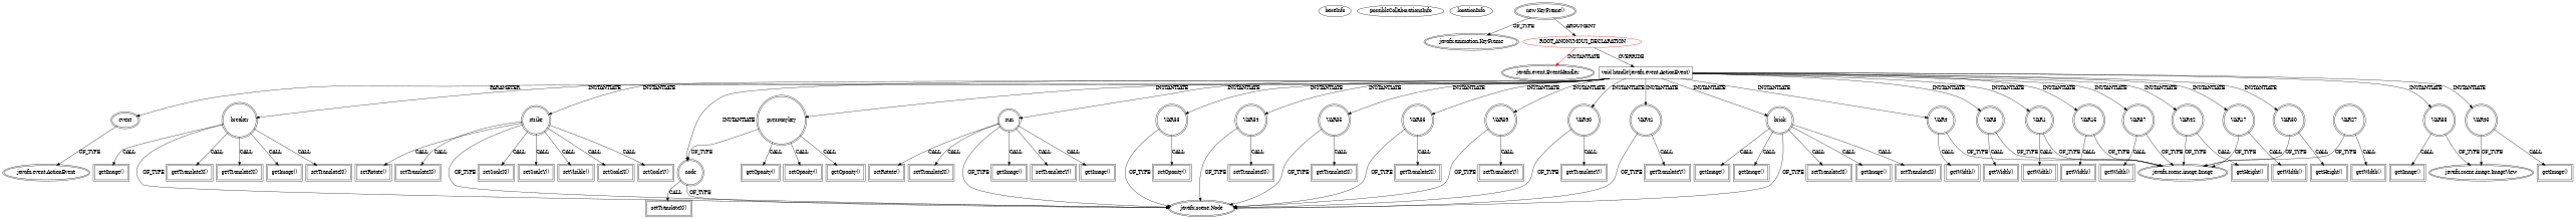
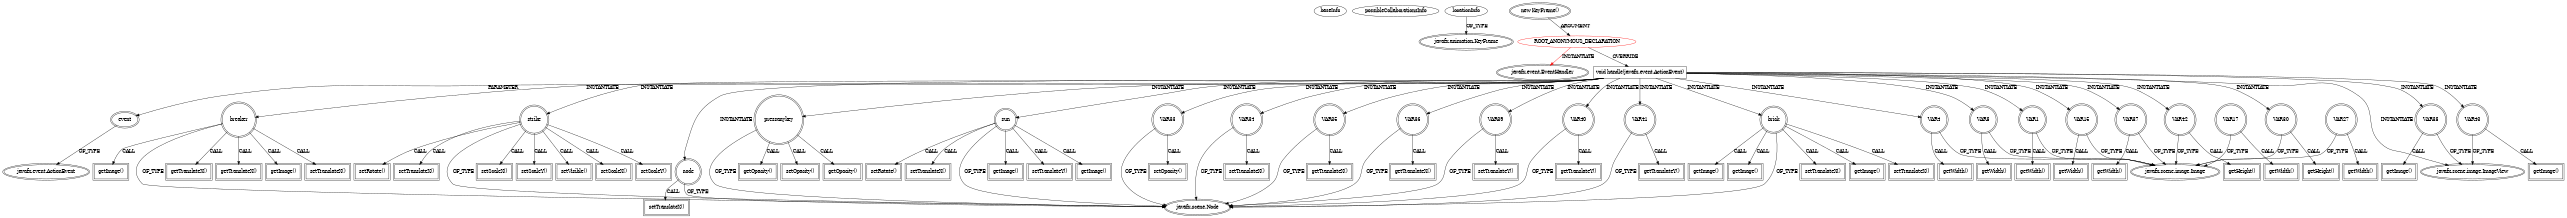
  digraph {
    fontname="DejaVu Serif"
    node [fontname="DejaVu Serif" isFrameworkType=true vertexType=INSIDE_CALL peripheries=2 shape=box]
    edge [fontname="DejaVu Serif"]
    baseInfo [category=extension_graph graphId=436 isAnonymous=true possibleRelation=false isFrameworkType="" vertexType="" peripheries="" shape=""]
    possibleCollaborationsInfo [isFrameworkType="" vertexType="" peripheries="" shape=""]
    locationInfo [contextSignature="void initTimeline()" filePath="/Enriqe-Breaking-Bad-Brick-Breaker/Breaking-Bad-Brick-Breaker-master/src/bbbrickbreaker/Splash.java" graphId=436 projectName="Enriqe-Breaking-Bad-Brick-Breaker" isFrameworkType="" vertexType="" peripheries="" shape=""]
    n4 [color=red isFrameworkType=false label=ROOT_ANONYMOUS_DECLARATION vertexType=ROOT_ANONYMOUS_DECLARATION peripheries="" shape=""]
    n5 [label="javafx.event.EventHandler" vertexType=FRAMEWORK_INTERFACE_TYPE shape=""]
    n6 [isFrameworkType=false label="void handle(javafx.event.ActionEvent)" vertexType=OVERRIDING_METHOD_DECLARATION peripheries=""]
    n7 [label=event vertexType=PARAMETER_DECLARATION shape=""]
    n8 [label=brick shape=circle vertexType=VARIABLE_EXPRESION]
    n9 [label=VAR1 shape=circle vertexType=VARIABLE_EXPRESION]
    n10 [label=breaker shape=circle vertexType=VARIABLE_EXPRESION]
    n11 [label=VAR4 shape=circle vertexType=VARIABLE_EXPRESION]
    n12 [label=strike shape=circle vertexType=VARIABLE_EXPRESION]
    n13 [label=VAR8 shape=circle vertexType=VARIABLE_EXPRESION]
    n14 [label=VAR15 shape=circle vertexType=VARIABLE_EXPRESION]
    n15 [label=VAR17 shape=circle vertexType=VARIABLE_EXPRESION]
    n16 [label=pressanykey shape=circle vertexType=VARIABLE_EXPRESION]
    n17 [label="node" shape=circle vertexType=VARIABLE_EXPRESION]
    n18 [label=sun shape=circle vertexType=VARIABLE_EXPRESION]
    n19 [label=VAR30 shape=circle vertexType=VARIABLE_EXPRESION]
    n20 [label=VAR33 shape=circle vertexType=VARIABLE_EXPRESION]
    n21 [label=VAR34 shape=circle vertexType=VARIABLE_EXPRESION]
    n22 [label=VAR35 shape=circle vertexType=VARIABLE_EXPRESION]
    n23 [label=VAR36 shape=circle vertexType=VARIABLE_EXPRESION]
    n24 [label=VAR37 shape=circle vertexType=VARIABLE_EXPRESION]
    n25 [label=VAR38 shape=circle vertexType=VARIABLE_EXPRESION]
    n26 [label=VAR39 shape=circle vertexType=VARIABLE_EXPRESION]
    n27 [label=VAR40 shape=circle vertexType=VARIABLE_EXPRESION]
    n28 [label=VAR41 shape=circle vertexType=VARIABLE_EXPRESION]
    n29 [label=VAR42 shape=circle vertexType=VARIABLE_EXPRESION]
    n30 [label=VAR43 shape=circle vertexType=VARIABLE_EXPRESION]
    n31 [label="new KeyFrame()" vertexType=OUTSIDE_CONSTRUCTOR_CALL shape=""]
    n32 [label="javafx.animation.KeyFrame" vertexType=FRAMEWORK_CLASS_TYPE shape=""]
    n33 [label="javafx.event.ActionEvent" vertexType=FRAMEWORK_CLASS_TYPE shape=""]
    n34 [label="javafx.scene.Node" vertexType=FRAMEWORK_CLASS_TYPE shape=""]
    n35 [label="setTranslateX()"]
    n36 [label="getImage()"]
    n37 [label="getImage()"]
    n38 [label="setTranslateX()"]
    n39 [label="getImage()"]
    n40 [label="javafx.scene.image.Image" vertexType=FRAMEWORK_CLASS_TYPE shape=""]
    n41 [label="getWidth()"]
    n42 [label="setTranslateX()"]
    n43 [label="getImage()"]
    n44 [label="getTranslateX()"]
    n45 [label="getTranslateX()"]
    n46 [label="getImage()"]
    n47 [label="getWidth()"]
    n48 [label="setTranslateX()"]
    n49 [label="setScaleX()"]
    n50 [label="setScaleY()"]
    n51 [label="setVisible()"]
    n52 [label="setScaleX()"]
    n53 [label="setScaleY()"]
    n54 [label="setRotate()"]
    n55 [label="getWidth()"]
    n56 [label="getWidth()"]
    n57 [label="getWidth()"]
    n58 [label="getOpacity()"]
    n59 [label="setOpacity()"]
    n60 [label="getOpacity()"]
    n61 [label="setTranslateX()"]
    n62 [label="setTranslateX()"]
    n63 [label="getImage()"]
    n64 [label="setTranslateY()"]
    n65 [label="getImage()"]
    n66 [label="setRotate()"]
    n67 [label=VAR27 shape=circle vertexType=VARIABLE_EXPRESION]
    n68 [label="getWidth()"]
    n69 [label="getHeight()"]
    n70 [label="setOpacity()"]
    n71 [label="setTranslateX()"]
    n72 [label="getTranslateX()"]
    n73 [label="getTranslateX()"]
    n74 [label="getWidth()"]
    n75 [label="javafx.scene.image.ImageView" vertexType=FRAMEWORK_CLASS_TYPE shape=""]
    n76 [label="getImage()"]
    n77 [label="setTranslateY()"]
    n78 [label="getTranslateY()"]
    n79 [label="getTranslateY()"]
    n80 [label="getHeight()"]
    n81 [label="getImage()"]
    n4 -> n5 [color=red label=INSTANTIATE]
    n4 -> n6 [label=OVERRIDE]
    n6 -> n7 [label=PARAMETER]
    n6 -> n8 [label=INSTANTIATE]
    n6 -> n9 [label=INSTANTIATE]
    n6 -> n10 [label=INSTANTIATE]
    n6 -> n11 [label=INSTANTIATE]
    n6 -> n12 [label=INSTANTIATE]
    n6 -> n13 [label=INSTANTIATE]
    n6 -> n14 [label=INSTANTIATE]
-   n6 -> n15 [label=INSTANTIATE]
+   n6 -> n75 [label=INSTANTIATE]
    n6 -> n16 [label=INSTANTIATE]
    n6 -> n17 [label=INSTANTIATE]
    n6 -> n18 [label=INSTANTIATE]
    n6 -> n19 [label=INSTANTIATE]
    n6 -> n20 [label=INSTANTIATE]
    n6 -> n21 [label=INSTANTIATE]
    n6 -> n22 [label=INSTANTIATE]
    n6 -> n23 [label=INSTANTIATE]
    n6 -> n24 [label=INSTANTIATE]
    n6 -> n25 [label=INSTANTIATE]
    n6 -> n26 [label=INSTANTIATE]
    n6 -> n27 [label=INSTANTIATE]
    n6 -> n28 [label=INSTANTIATE]
    n6 -> n29 [label=INSTANTIATE]
    n6 -> n30 [label=INSTANTIATE]
    n7 -> n33 [label=OF_TYPE]
    n8 -> n34 [label=OF_TYPE]
    n8 -> n35 [label=CALL]
    n8 -> n36 [label=CALL]
    n8 -> n37 [label=CALL]
    n8 -> n38 [label=CALL]
    n8 -> n39 [label=CALL]
    n9 -> n40 [label=OF_TYPE]
    n9 -> n41 [label=CALL]
    n10 -> n34 [label=OF_TYPE]
    n10 -> n42 [label=CALL]
    n10 -> n43 [label=CALL]
    n10 -> n44 [label=CALL]
    n10 -> n45 [label=CALL]
    n10 -> n46 [label=CALL]
    n11 -> n40 [label=OF_TYPE]
    n11 -> n47 [label=CALL]
    n12 -> n34 [label=OF_TYPE]
    n12 -> n48 [label=CALL]
    n12 -> n49 [label=CALL]
    n12 -> n50 [label=CALL]
    n12 -> n51 [label=CALL]
    n12 -> n52 [label=CALL]
    n12 -> n53 [label=CALL]
    n12 -> n54 [label=CALL]
    n13 -> n40 [label=OF_TYPE]
    n13 -> n55 [label=CALL]
    n14 -> n40 [label=OF_TYPE]
    n14 -> n56 [label=CALL]
    n15 -> n40 [label=OF_TYPE]
    n15 -> n57 [label=CALL]
-   n16 -> n17 [label=OF_TYPE]
+   n16 -> n34 [label=OF_TYPE]
    n16 -> n58 [label=CALL]
    n16 -> n59 [label=CALL]
    n16 -> n60 [label=CALL]
    n17 -> n34 [label=OF_TYPE]
    n17 -> n61 [label=CALL]
    n18 -> n34 [label=OF_TYPE]
    n18 -> n62 [label=CALL]
    n18 -> n63 [label=CALL]
    n18 -> n64 [label=CALL]
    n18 -> n65 [label=CALL]
    n18 -> n66 [label=CALL]
    n19 -> n40 [label=OF_TYPE]
    n19 -> n69 [label=CALL]
    n20 -> n34 [label=OF_TYPE]
    n20 -> n70 [label=CALL]
    n21 -> n34 [label=OF_TYPE]
    n21 -> n71 [label=CALL]
    n22 -> n34 [label=OF_TYPE]
    n22 -> n72 [label=CALL]
    n23 -> n34 [label=OF_TYPE]
    n23 -> n73 [label=CALL]
    n24 -> n40 [label=OF_TYPE]
    n24 -> n74 [label=CALL]
    n25 -> n75 [label=OF_TYPE]
    n25 -> n76 [label=CALL]
    n26 -> n34 [label=OF_TYPE]
    n26 -> n77 [label=CALL]
    n27 -> n34 [label=OF_TYPE]
    n27 -> n78 [label=CALL]
    n28 -> n34 [label=OF_TYPE]
    n28 -> n79 [label=CALL]
    n29 -> n40 [label=OF_TYPE]
    n29 -> n80 [label=CALL]
    n30 -> n75 [label=OF_TYPE]
    n30 -> n81 [label=CALL]
    n31 -> n4 [label=ARGUMENT]
-   n31 -> n32 [label=OF_TYPE]
+   locationInfo -> n32 [label=OF_TYPE]
    n67 -> n40 [label=OF_TYPE]
    n67 -> n68 [label=CALL]
  }
